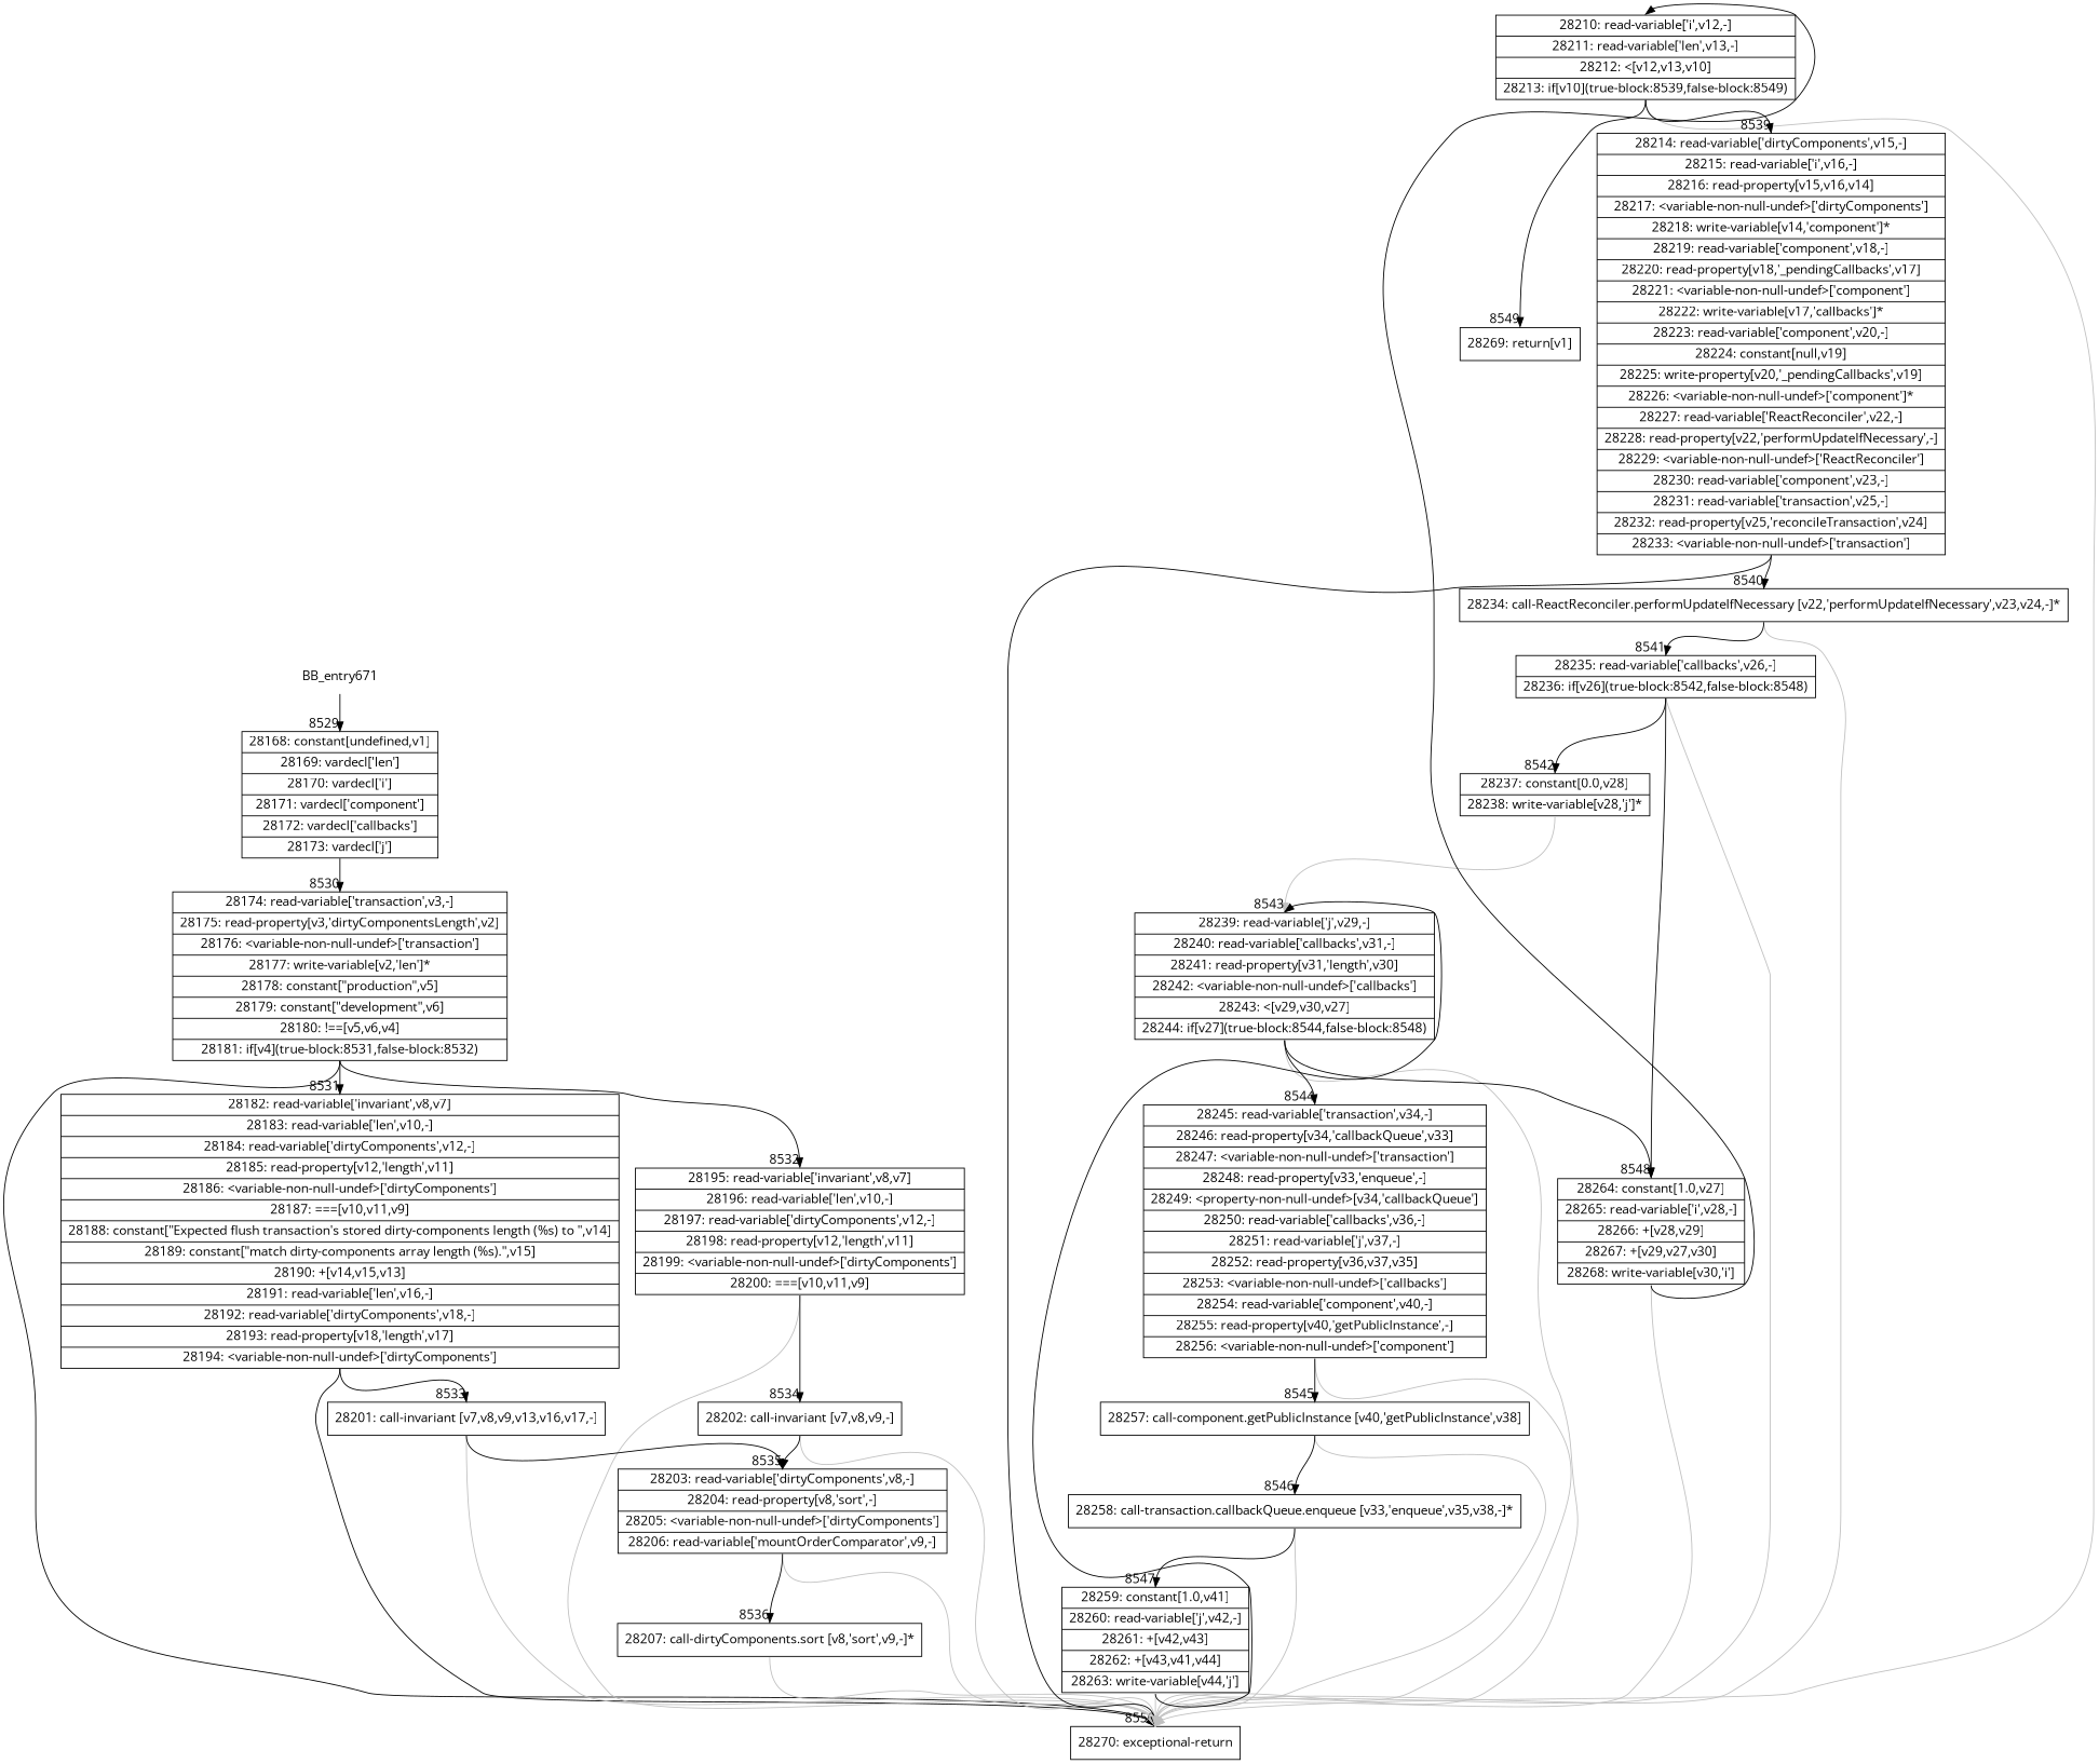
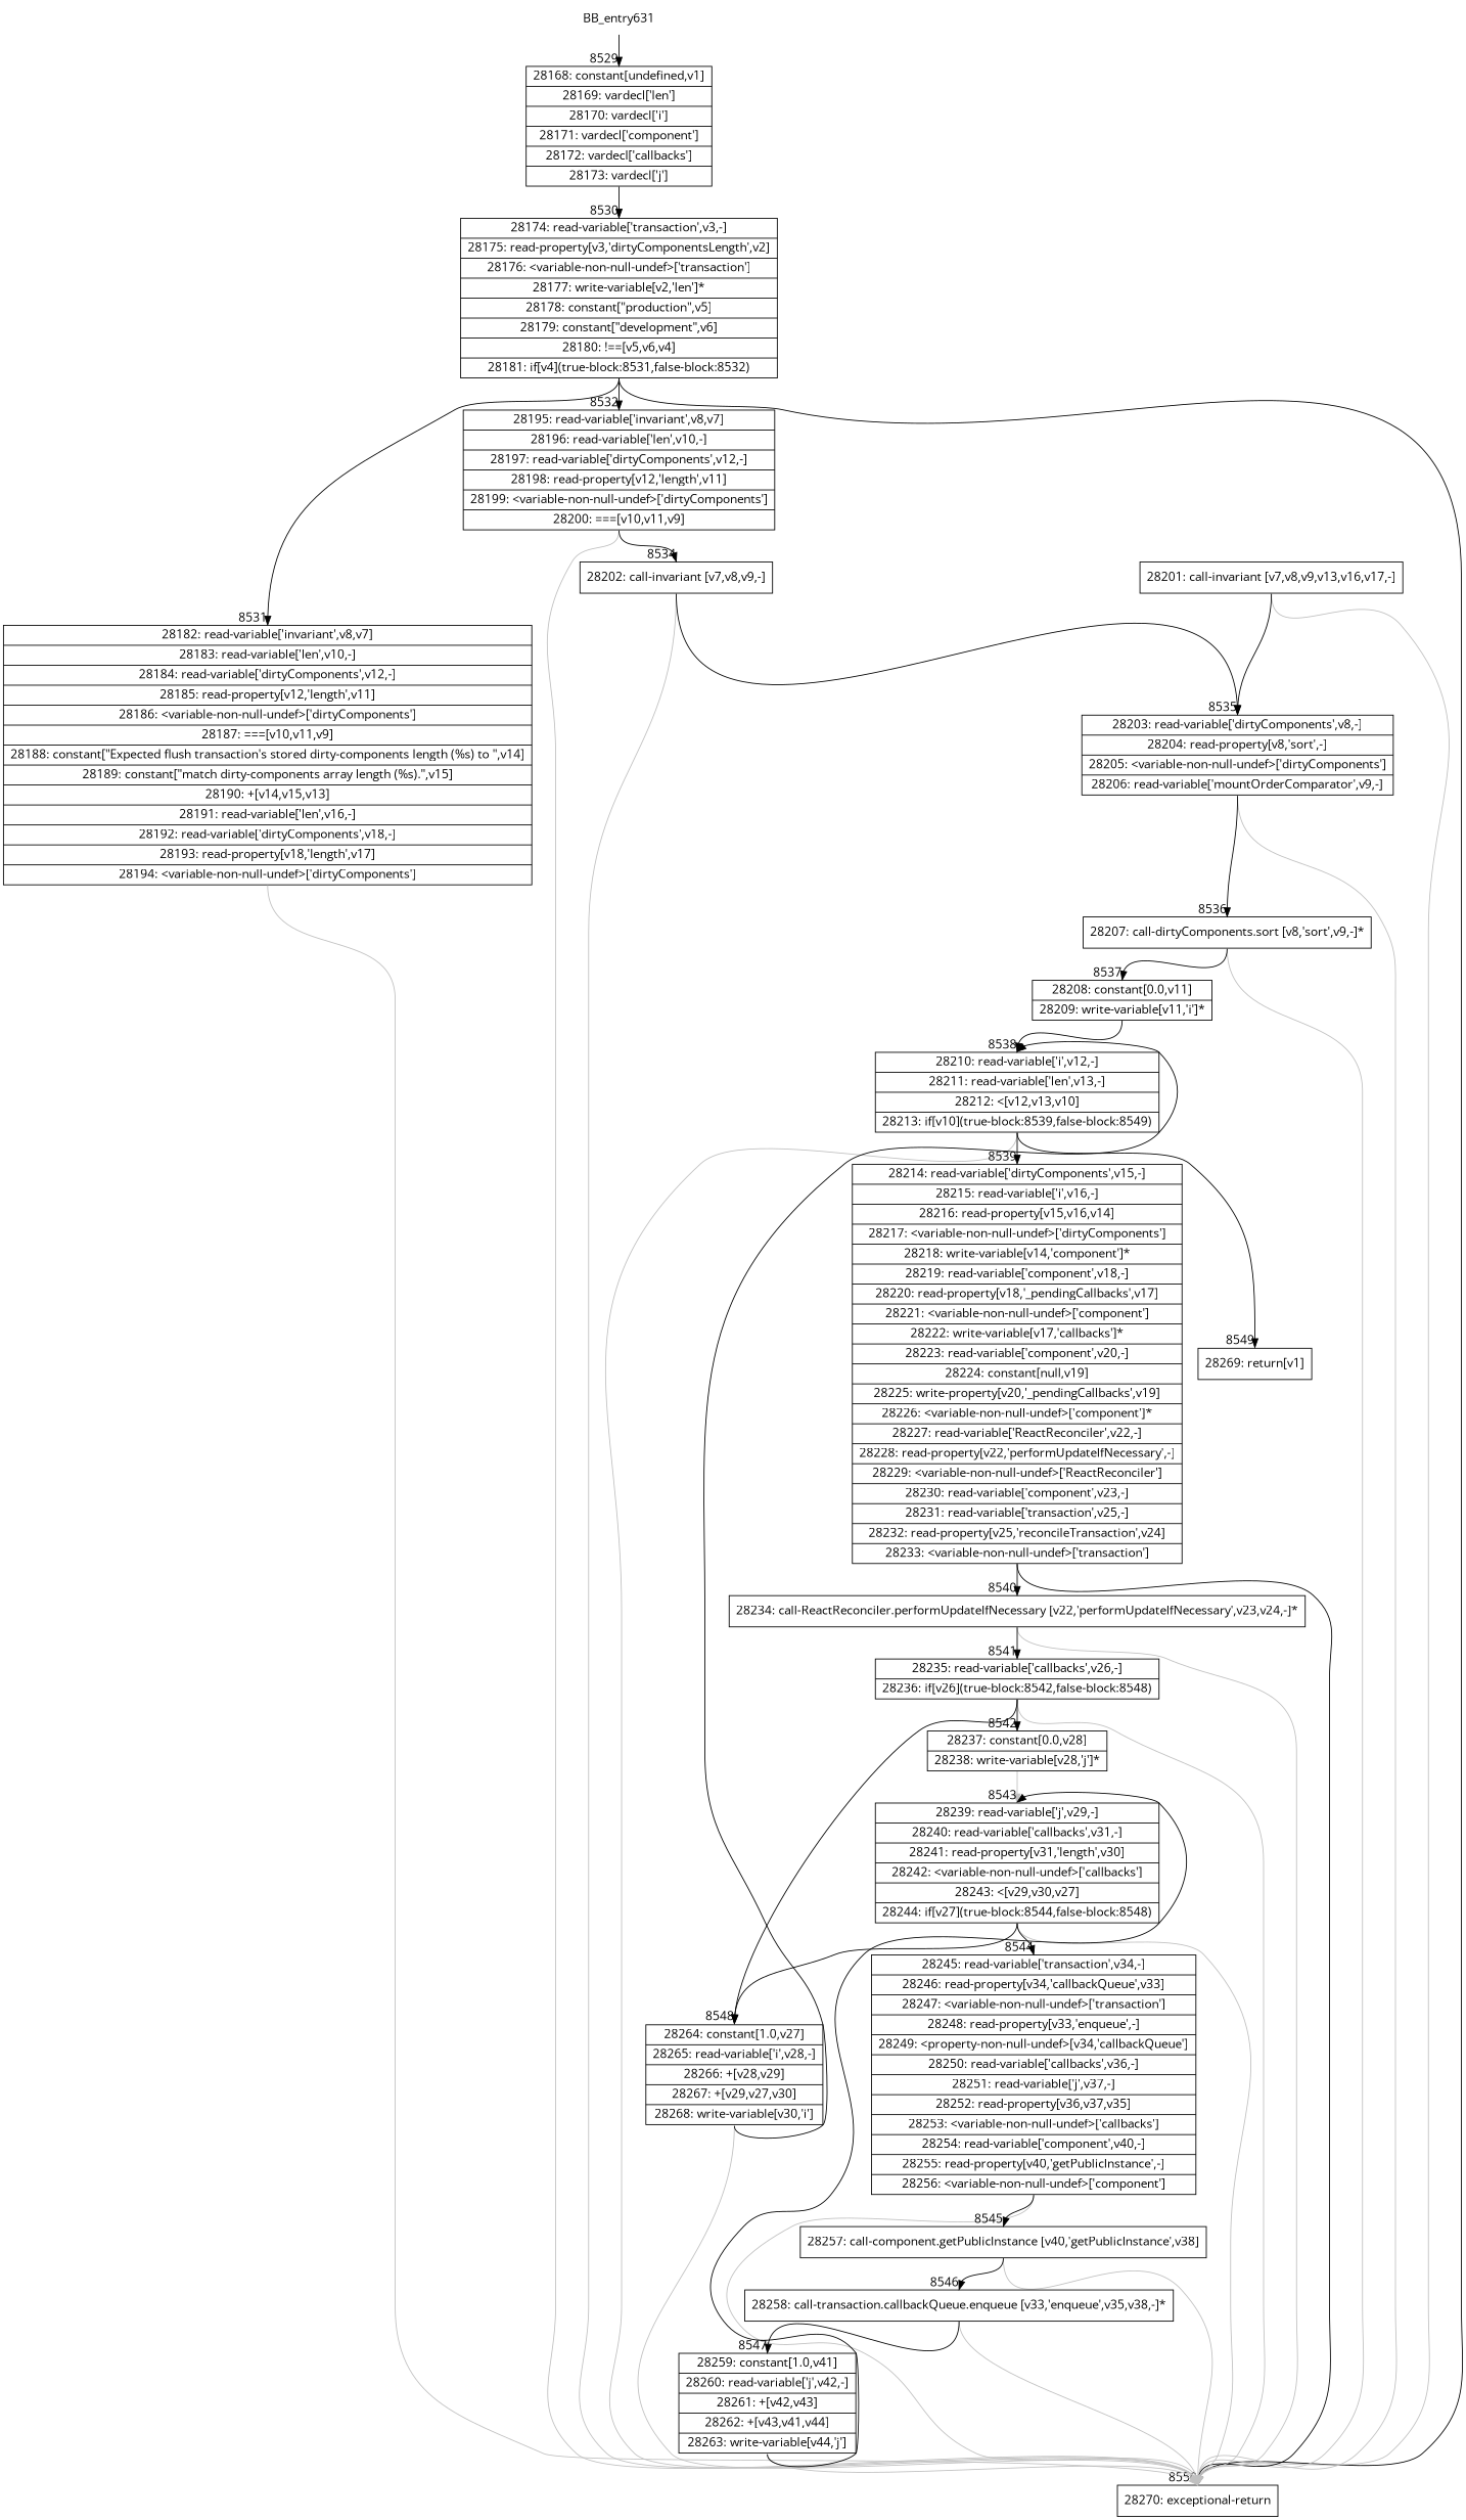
  digraph {
    fontname="Open Sans"
    rankdir=TD
    node [fontname="Open Sans" shape=record]
    edge [fontname="Open Sans" headport=n tailport=s]
-   BB_entry631 [shape=none label=BB_entry671]
+   BB_entry631 [shape=none]
    n2 [label="{28168: constant[undefined,v1]|28169: vardecl['len']|28170: vardecl['i']|28171: vardecl['component']|28172: vardecl['callbacks']|28173: vardecl['j']}"]
    n3 [label="{28174: read-variable['transaction',v3,-]|28175: read-property[v3,'dirtyComponentsLength',v2]|28176: \<variable-non-null-undef\>['transaction']|28177: write-variable[v2,'len']*|28178: constant[\"production\",v5]|28179: constant[\"development\",v6]|28180: !==[v5,v6,v4]|28181: if[v4](true-block:8531,false-block:8532)}"]
    n4 [label="{28182: read-variable['invariant',v8,v7]|28183: read-variable['len',v10,-]|28184: read-variable['dirtyComponents',v12,-]|28185: read-property[v12,'length',v11]|28186: \<variable-non-null-undef\>['dirtyComponents']|28187: ===[v10,v11,v9]|28188: constant[\"Expected flush transaction's stored dirty-components length (%s) to \",v14]|28189: constant[\"match dirty-components array length (%s).\",v15]|28190: +[v14,v15,v13]|28191: read-variable['len',v16,-]|28192: read-variable['dirtyComponents',v18,-]|28193: read-property[v18,'length',v17]|28194: \<variable-non-null-undef\>['dirtyComponents']}"]
    n5 [label="{28195: read-variable['invariant',v8,v7]|28196: read-variable['len',v10,-]|28197: read-variable['dirtyComponents',v12,-]|28198: read-property[v12,'length',v11]|28199: \<variable-non-null-undef\>['dirtyComponents']|28200: ===[v10,v11,v9]}"]
    n6 [label="{28270: exceptional-return}"]
    n7 [label="{28201: call-invariant [v7,v8,v9,v13,v16,v17,-]}"]
    n8 [label="{28202: call-invariant [v7,v8,v9,-]}"]
    n9 [label="{28203: read-variable['dirtyComponents',v8,-]|28204: read-property[v8,'sort',-]|28205: \<variable-non-null-undef\>['dirtyComponents']|28206: read-variable['mountOrderComparator',v9,-]}"]
    n10 [label="{28207: call-dirtyComponents.sort [v8,'sort',v9,-]*}"]
+   n11 [label="{28208: constant[0.0,v11]|28209: write-variable[v11,'i']*}"]
    n12 [label="{28210: read-variable['i',v12,-]|28211: read-variable['len',v13,-]|28212: \<[v12,v13,v10]|28213: if[v10](true-block:8539,false-block:8549)}"]
    n13 [label="{28214: read-variable['dirtyComponents',v15,-]|28215: read-variable['i',v16,-]|28216: read-property[v15,v16,v14]|28217: \<variable-non-null-undef\>['dirtyComponents']|28218: write-variable[v14,'component']*|28219: read-variable['component',v18,-]|28220: read-property[v18,'_pendingCallbacks',v17]|28221: \<variable-non-null-undef\>['component']|28222: write-variable[v17,'callbacks']*|28223: read-variable['component',v20,-]|28224: constant[null,v19]|28225: write-property[v20,'_pendingCallbacks',v19]|28226: \<variable-non-null-undef\>['component']*|28227: read-variable['ReactReconciler',v22,-]|28228: read-property[v22,'performUpdateIfNecessary',-]|28229: \<variable-non-null-undef\>['ReactReconciler']|28230: read-variable['component',v23,-]|28231: read-variable['transaction',v25,-]|28232: read-property[v25,'reconcileTransaction',v24]|28233: \<variable-non-null-undef\>['transaction']}"]
    n14 [label="{28269: return[v1]}"]
    n15 [label="{28234: call-ReactReconciler.performUpdateIfNecessary [v22,'performUpdateIfNecessary',v23,v24,-]*}"]
    n16 [label="{28235: read-variable['callbacks',v26,-]|28236: if[v26](true-block:8542,false-block:8548)}"]
    n17 [label="{28237: constant[0.0,v28]|28238: write-variable[v28,'j']*}"]
    n18 [label="{28264: constant[1.0,v27]|28265: read-variable['i',v28,-]|28266: +[v28,v29]|28267: +[v29,v27,v30]|28268: write-variable[v30,'i']}"]
    n19 [label="{28239: read-variable['j',v29,-]|28240: read-variable['callbacks',v31,-]|28241: read-property[v31,'length',v30]|28242: \<variable-non-null-undef\>['callbacks']|28243: \<[v29,v30,v27]|28244: if[v27](true-block:8544,false-block:8548)}"]
    n20 [label="{28245: read-variable['transaction',v34,-]|28246: read-property[v34,'callbackQueue',v33]|28247: \<variable-non-null-undef\>['transaction']|28248: read-property[v33,'enqueue',-]|28249: \<property-non-null-undef\>[v34,'callbackQueue']|28250: read-variable['callbacks',v36,-]|28251: read-variable['j',v37,-]|28252: read-property[v36,v37,v35]|28253: \<variable-non-null-undef\>['callbacks']|28254: read-variable['component',v40,-]|28255: read-property[v40,'getPublicInstance',-]|28256: \<variable-non-null-undef\>['component']}"]
    n21 [label="{28257: call-component.getPublicInstance [v40,'getPublicInstance',v38]}"]
    n22 [label="{28258: call-transaction.callbackQueue.enqueue [v33,'enqueue',v35,v38,-]*}"]
    n23 [label="{28259: constant[1.0,v41]|28260: read-variable['j',v42,-]|28261: +[v42,v43]|28262: +[v43,v41,v44]|28263: write-variable[v44,'j']}"]
    BB_entry631 -> n2 [headlabel="    8529"]
    n2 -> n3 [headlabel="      8530"]
    n3 -> n4 [headlabel="      8531"]
    n3 -> n5 [headlabel="      8532"]
    n3 -> n6 [color=black headlabel="      8550"]
-   n4 -> n6 [color=black]
-   n4 -> n7 [headlabel="      8533"]
+   n4 -> n6 [color=gray]
    n5 -> n6 [color=gray]
    n5 -> n8 [headlabel="      8534"]
    n7 -> n6 [color=gray]
    n7 -> n9 [headlabel="      8535"]
    n8 -> n6 [color=gray]
    n8 -> n9
    n9 -> n6 [color=gray]
    n9 -> n10 [headlabel="      8536"]
    n10 -> n6 [color=gray]
+   n10 -> n11 [headlabel="      8537"]
+   n11 -> n12 [headlabel="      8538"]
    n12 -> n6 [color=gray]
    n12 -> n13 [headlabel="      8539"]
    n12 -> n14 [headlabel="      8549"]
    n13 -> n6 [color=black]
    n13 -> n15 [headlabel="      8540"]
    n15 -> n6 [color=gray]
    n15 -> n16 [headlabel="      8541"]
    n16 -> n6 [color=gray]
    n16 -> n17 [headlabel="      8542"]
    n16 -> n18 [headlabel="      8548"]
    n17 -> n19 [color=gray headlabel="      8543"]
    n18 -> n6 [color=gray]
    n18 -> n12
    n19 -> n6 [color=gray]
    n19 -> n18
    n19 -> n20 [headlabel="      8544"]
    n20 -> n6 [color=gray]
    n20 -> n21 [headlabel="      8545"]
    n21 -> n6 [color=gray]
    n21 -> n22 [headlabel="      8546"]
    n22 -> n6 [color=gray]
    n22 -> n23 [headlabel="      8547"]
    n23 -> n6 [color=gray]
    n23 -> n19
  }
